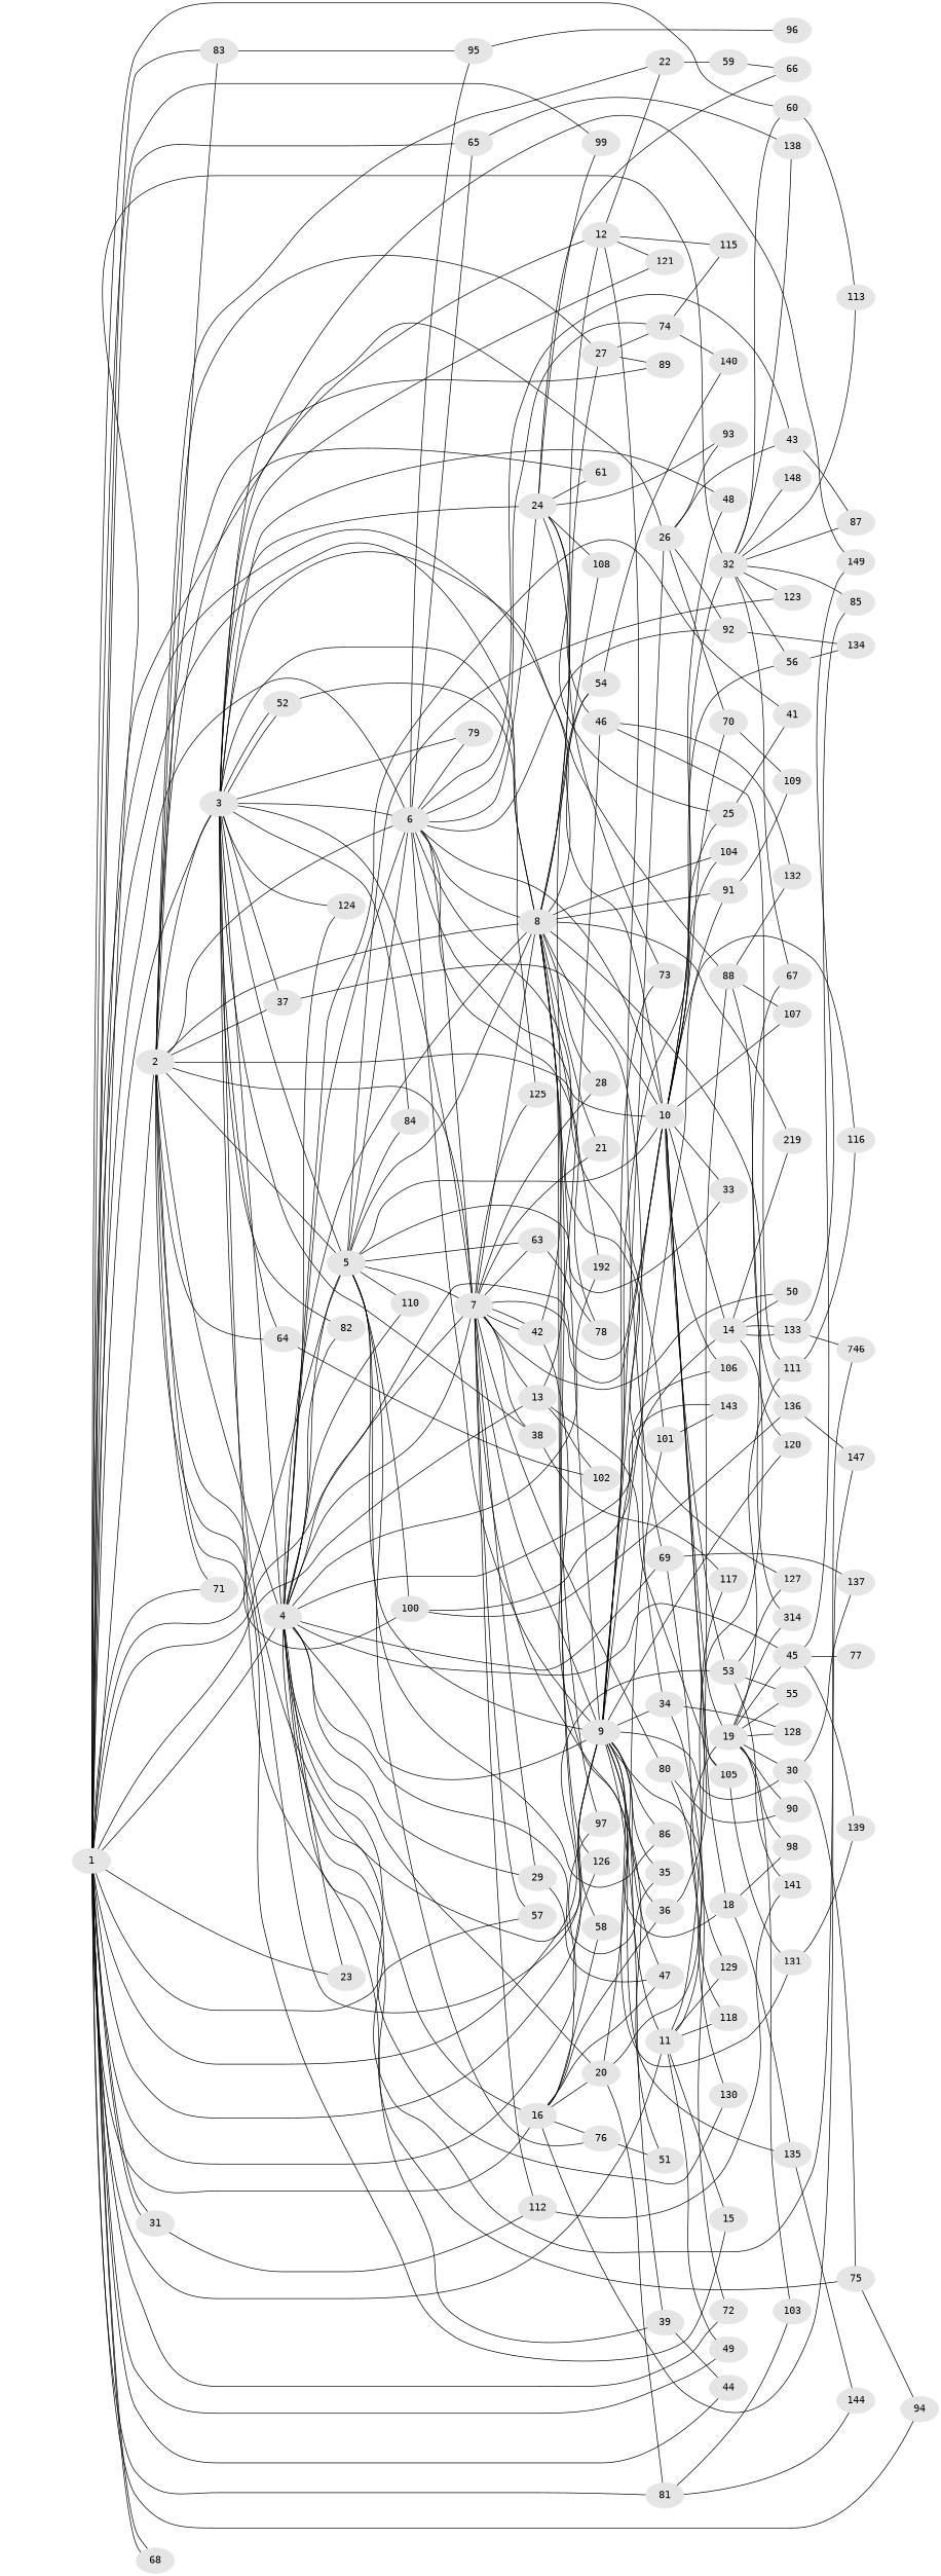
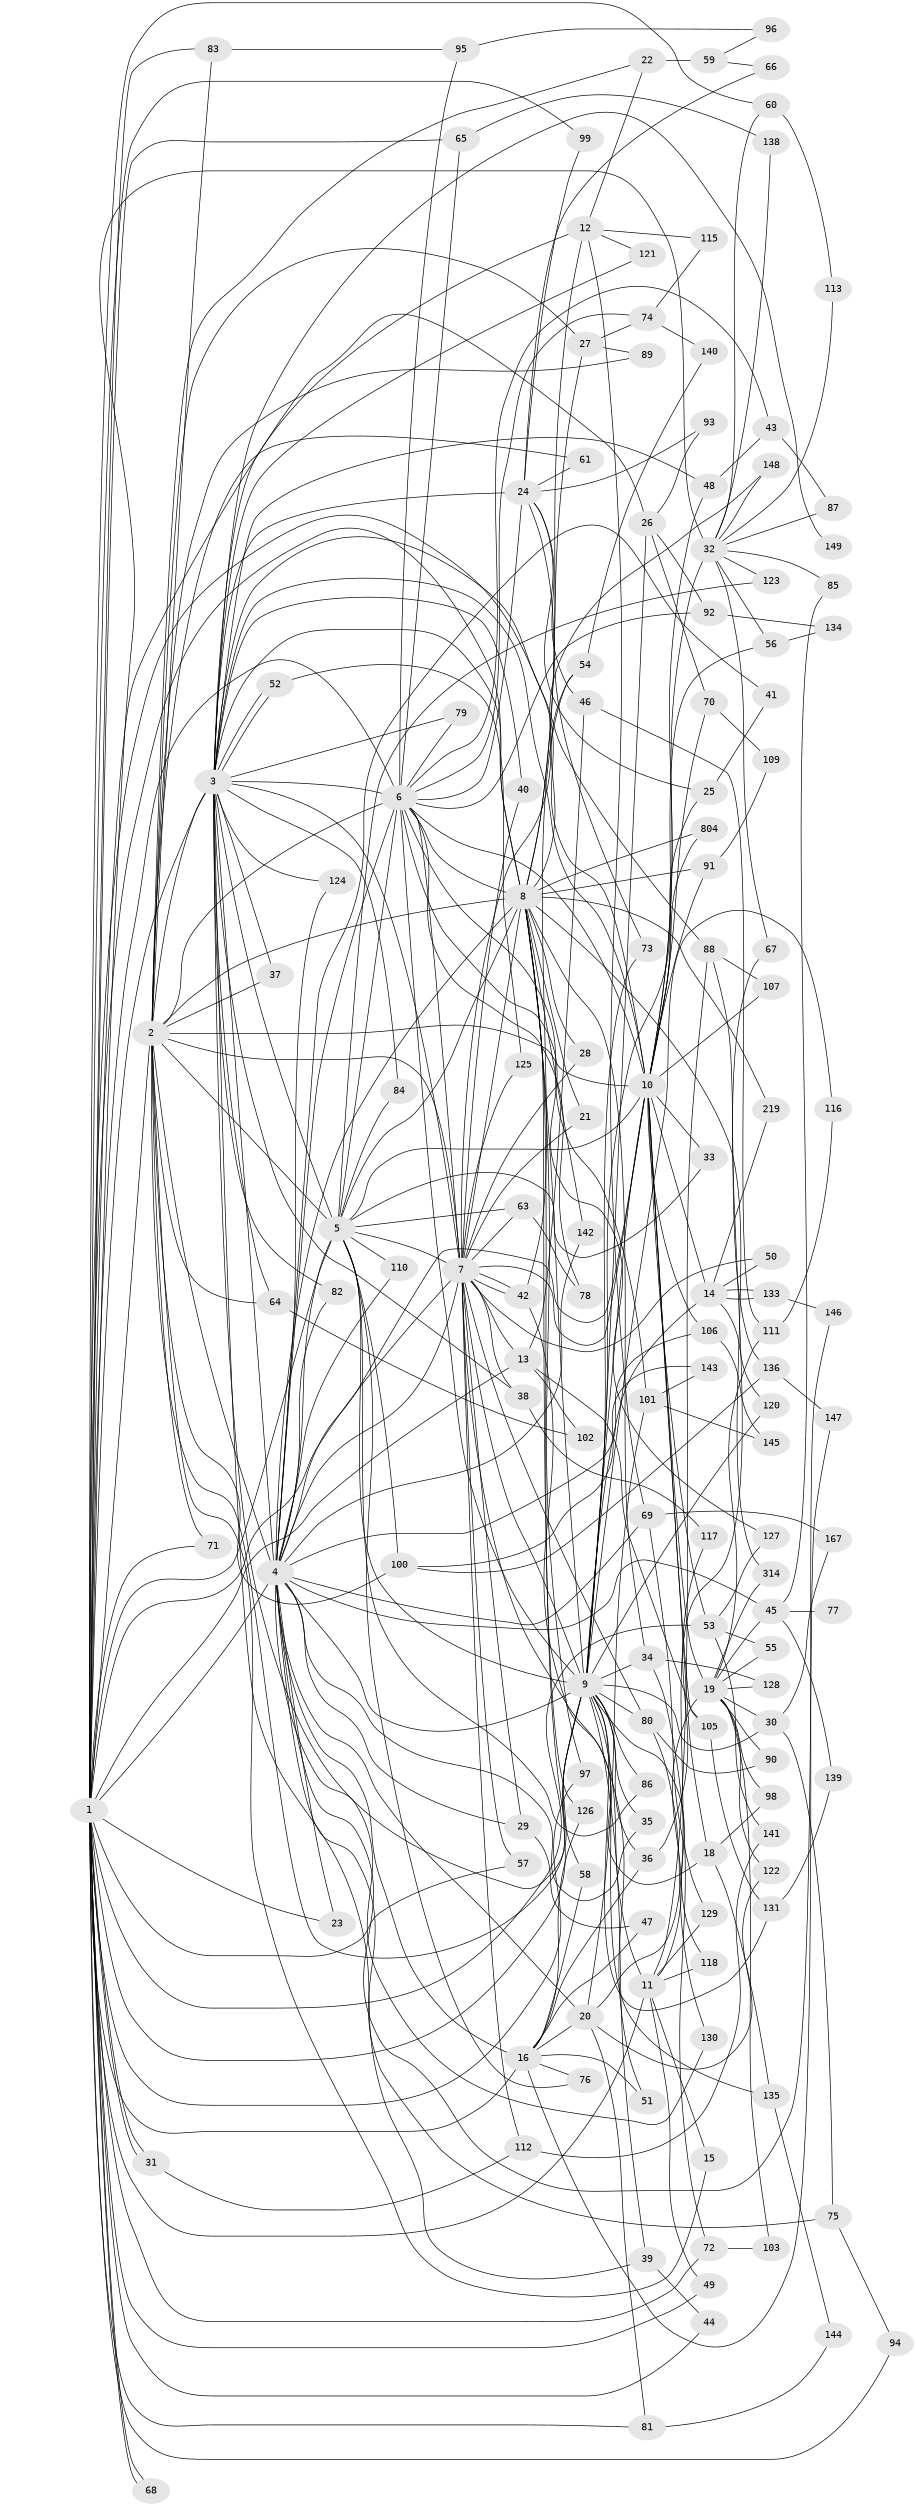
  graph {
    fontname="DejaVu Sans Mono"
    rankdir=LR
    node [color=gray90 fontname="DejaVu Sans Mono" style=filled]
    edge [fontname="DejaVu Sans Mono"]
    1
    2
    3
    4
    5
    6
    7
    8
    9
    10
    11
    13
    16
    23
    26
    31
    32
    44
    49
    53
    57
    60
    65
    68
    71
    72
    81
    83
    94
    97
    99
    15
    22
    27
    37
    61
    64
    89
    100
    12
    24
    38
    39
+   40
    48
    52
    79
    82
    84
    88
    121
    124
    149
    20
    29
    35
    41
    45
    69
    75
    106
    110
    130
-   142 [label=192]
+   142
    147
    33
    63
    76
    86
    123
    43
    74
    78
    92
    95
    101
    127
    18
    21
    28
    42
    50
    80
    112
    125
    148
    34
    54
    58
    91
-   104
-   108
+   104 [label=804]
    n93 [label=314]
    n94 [label=219]
    126
    14
    30
    36
    56
    73
    116
    118
    120
    131
    135
    19
    25
    70
    105
    107
    129
    46
    102
    47
    51
-   146 [label=746]
+   146
    93
    67
    85
    87
    113
    138
    55
    141
    103
    144
    59
    136
    143
    115
    66
    117
-   132
+   122
    77
    139
    96
-   137
+   137 [label=167]
+   145
    140
    134
    98
    90
    128
    109
    133
    111
    1 -- 2
    1 -- 3
    1 -- 4
    1 -- 5
    1 -- 6
    1 -- 7
    1 -- 8
    1 -- 9
    1 -- 10
    1 -- 11
    1 -- 13
    1 -- 16
    1 -- 23
    1 -- 26
    1 -- 31
    1 -- 31
    1 -- 32
    1 -- 44
    1 -- 49
    1 -- 53
    1 -- 57
    1 -- 60
    1 -- 65
    1 -- 68
    1 -- 68
    1 -- 71
    1 -- 72
    1 -- 81
    1 -- 83
    1 -- 94
    1 -- 97
    1 -- 99
    2 -- 3
    2 -- 4
    2 -- 5
    2 -- 6
    2 -- 7
    2 -- 8
    2 -- 9
    2 -- 10
    2 -- 71
    2 -- 83
    2 -- 15
    2 -- 22
    2 -- 27
    2 -- 37
    2 -- 61
    2 -- 64
    2 -- 89
    2 -- 100
    3 -- 4
    3 -- 5
    3 -- 6
    3 -- 7
    3 -- 8
    3 -- 9
-   37 -- 10
+   3 -- 10
    3 -- 37
    3 -- 64
    3 -- 12
    3 -- 24
    3 -- 38
    3 -- 39
+   3 -- 40
    3 -- 48
    3 -- 52
    3 -- 52
    3 -- 79
    3 -- 82
    3 -- 84
    3 -- 88
    3 -- 121
    3 -- 124
    3 -- 149
    4 -- 5
    4 -- 6
    4 -- 7
    4 -- 8
    4 -- 9
    4 -- 10
    4 -- 16
    4 -- 23
    4 -- 82
    4 -- 124
    4 -- 20
    4 -- 29
    4 -- 35
    4 -- 41
    4 -- 45
    4 -- 69
    4 -- 75
    4 -- 106
    4 -- 110
    4 -- 130
    4 -- 142
    4 -- 147
    5 -- 6
    5 -- 7
    5 -- 8
    5 -- 9
    5 -- 10
    5 -- 100
    5 -- 84
    5 -- 110
    5 -- 33
    5 -- 63
    5 -- 76
    5 -- 86
    5 -- 123
    6 -- 7
    6 -- 8
    6 -- 9
    6 -- 10
    6 -- 65
    6 -- 24
    6 -- 79
    6 -- 43
    6 -- 74
    6 -- 78
    6 -- 92
    6 -- 95
    6 -- 101
    6 -- 127
    7 -- 8
    7 -- 9
    7 -- 10
    7 -- 13
    7 -- 57
    7 -- 38
+   7 -- 40
    7 -- 29
    7 -- 63
    7 -- 18
    7 -- 21
    7 -- 28
    7 -- 42
    7 -- 42
    7 -- 50
    7 -- 80
    7 -- 112
    7 -- 125
+   7 -- 148
    8 -- 9
    8 -- 97
    8 -- 27
    8 -- 12
    8 -- 142
    8 -- 21
    8 -- 28
    8 -- 34
    8 -- 54
    8 -- 58
    8 -- 91
    8 -- 104
-   8 -- 108
    8 -- n93
    8 -- n94
    8 -- 126
    9 -- 10
    9 -- 11
    9 -- 26
    9 -- 39
    9 -- 35
    9 -- 86
-   9 -- 47
+   9 -- 80
    9 -- 34
    9 -- 14
    9 -- 30
    9 -- 36
    9 -- 56
    9 -- 73
    9 -- 116
    9 -- 118
    9 -- 120
    9 -- 131
    9 -- 135
    10 -- 32
    10 -- 53
    10 -- 48
    10 -- 106
    10 -- 33
    10 -- 18
    10 -- 91
    10 -- 104
    10 -- 14
    10 -- 19
    10 -- 25
    10 -- 70
    10 -- 105
    10 -- 107
    11 -- 49
    11 -- 15
    11 -- 88
    11 -- 118
    11 -- 19
    11 -- 129
    13 -- 105
    13 -- 46
    13 -- 102
    16 -- 20
    16 -- 76
    16 -- 58
    16 -- 126
    16 -- 36
    16 -- 47
-   76 -- 51
+   16 -- 51
    16 -- 146
-   26 -- 43
+   48 -- 43
    26 -- 92
    26 -- 70
    26 -- 93
    31 -- 112
    32 -- 60
    32 -- 123
    32 -- 148
    32 -- 56
    32 -- 67
    32 -- 85
    32 -- 87
    32 -- 113
    32 -- 138
    53 -- 127
    53 -- 55
    53 -- 141
    60 -- 113
    65 -- 138
-   81 -- 103
+   72 -- 103
    81 -- 144
    83 -- 95
    22 -- 59
    27 -- 89
    27 -- 74
    64 -- 102
    100 -- 136
    100 -- 143
    12 -- 22
    12 -- 121
    12 -- 69
    12 -- 115
    24 -- 99
    24 -- 61
-   24 -- 108
    24 -- 73
    24 -- 25
    24 -- 46
    24 -- 93
    24 -- 66
    38 -- 117
    39 -- 44
    52 -- 125
    88 -- 107
    88 -- 136
-   88 -- 132
    20 -- 81
    20 -- 101
    20 -- 67
+   20 -- 122
    29 -- 47
    45 -- 85
    45 -- 77
    45 -- 139
    69 -- 129
    69 -- 137
    75 -- 94
+   106 -- 145
    63 -- 78
    43 -- 87
    74 -- 115
    74 -- 140
    92 -- 134
    95 -- 96
    101 -- 143
+   101 -- 145
    18 -- 135
    18 -- 98
    42 -- 54
    42 -- 51
    80 -- 130
    80 -- 90
    112 -- 141
    34 -- 72
    34 -- 128
    54 -- 140
    91 -- 109
    14 -- 50
    14 -- n94
    14 -- 120
    14 -- 133
    14 -- 133
    30 -- 75
    30 -- 137
    36 -- 117
    56 -- 134
    131 -- 139
    135 -- 144
    19 -- 45
    19 -- n93
    19 -- 30
    19 -- 55
    19 -- 103
+   19 -- 122
    19 -- 98
    19 -- 90
    19 -- 128
    19 -- 111
    25 -- 41
    70 -- 109
    105 -- 131
-   46 -- 132
    46 -- 111
    59 -- 66
+   59 -- 96
    136 -- 147
-   133 -- 149
    133 -- 146
    111 -- 116
  }
